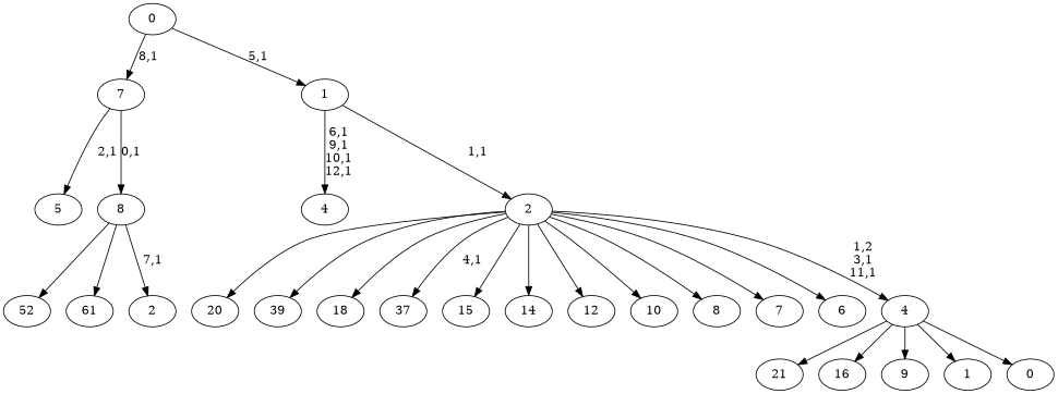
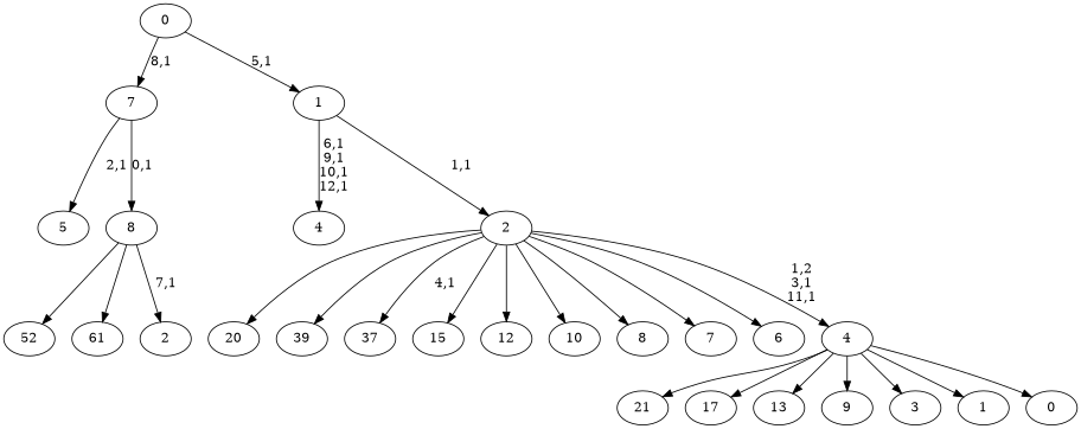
  digraph {
    n1 [label=52]
    n2 [label=21]
    n3 [label=20]
    n4 [label=39]
-   n5 [label=18]
    n6 [label=37]
-   n7 [label=16]
+   n7 [label=17]
    n8 [label=15]
-   n9 [label=14]
+   n10 [label=13]
    n11 [label=12]
    n12 [label=61]
    n13 [label=10]
    n14 [label=9]
    n15 [label=8]
    n16 [label=7]
    n17 [label=6]
    n18 [label=5]
    n19 [label=4]
+   n20 [label=3]
    n21 [label=2]
    8
    7
    n24 [label=1]
    n25 [label=0]
    4
    2
    1
    0
    8 -> n1
    8 -> n12
    8 -> n21 [label="7,1"]
    7 -> n18 [label="2,1"]
    7 -> 8 [label="0,1"]
    4 -> n2
    4 -> n7
+   4 -> n10
    4 -> n14
+   4 -> n20
    4 -> n24
    4 -> n25
    2 -> n3
    2 -> n4
-   2 -> n5
    2 -> n6 [label="4,1"]
    2 -> n8
-   2 -> n9
    2 -> n11
    2 -> n13
    2 -> n15
    2 -> n16
    2 -> n17
    2 -> 4 [label="1,2\n3,1\n11,1"]
    1 -> n19 [label="6,1\n9,1\n10,1\n12,1"]
    1 -> 2 [label="1,1"]
    0 -> 7 [label="8,1"]
    0 -> 1 [label="5,1"]
  }
